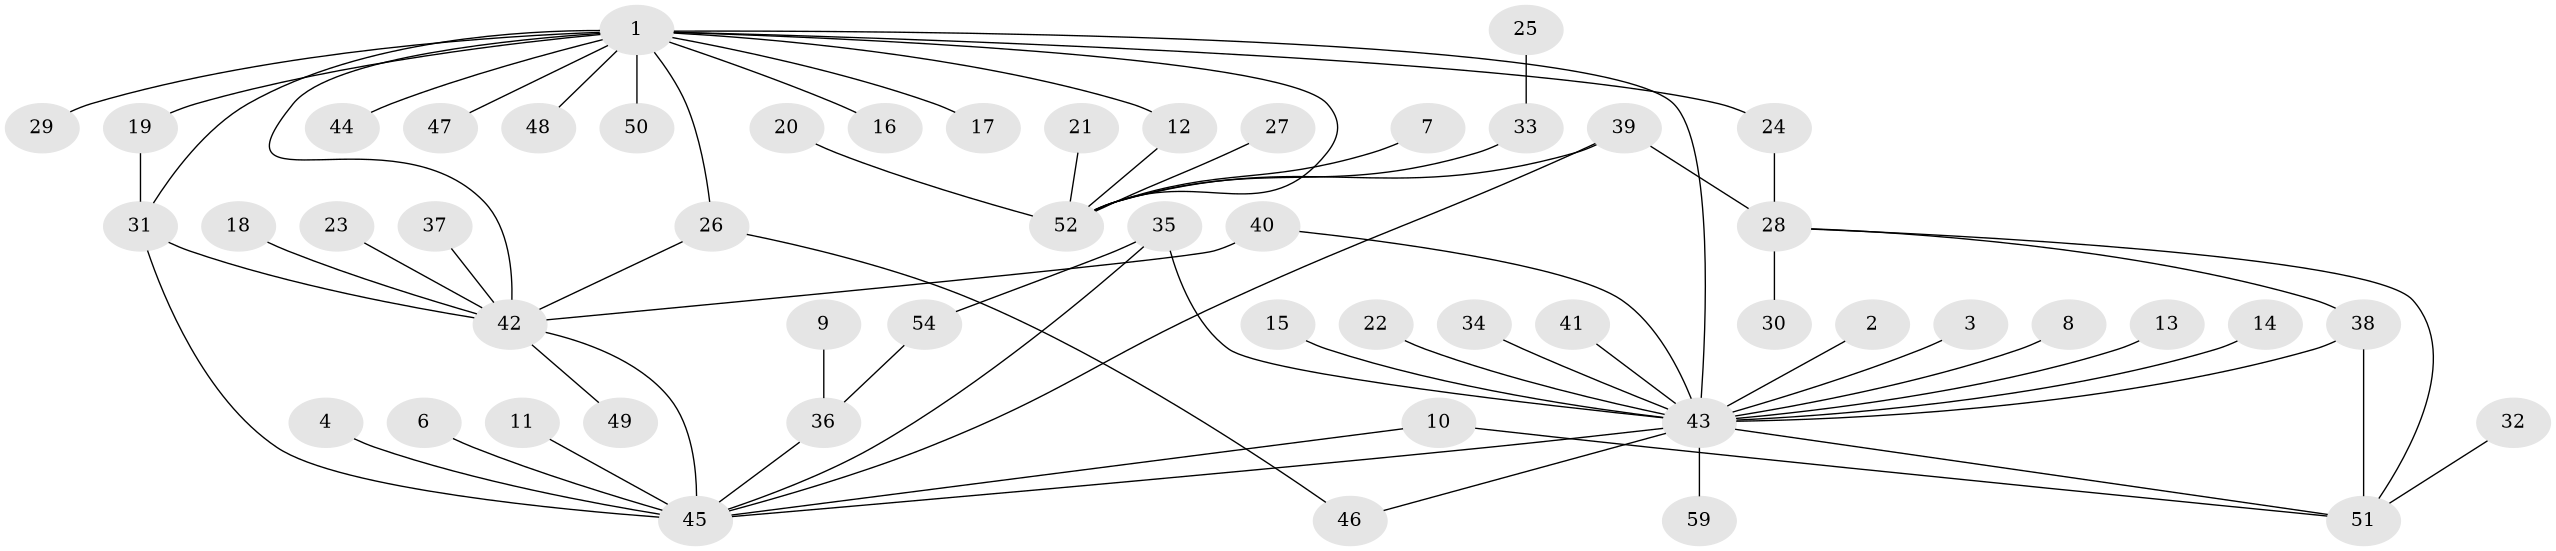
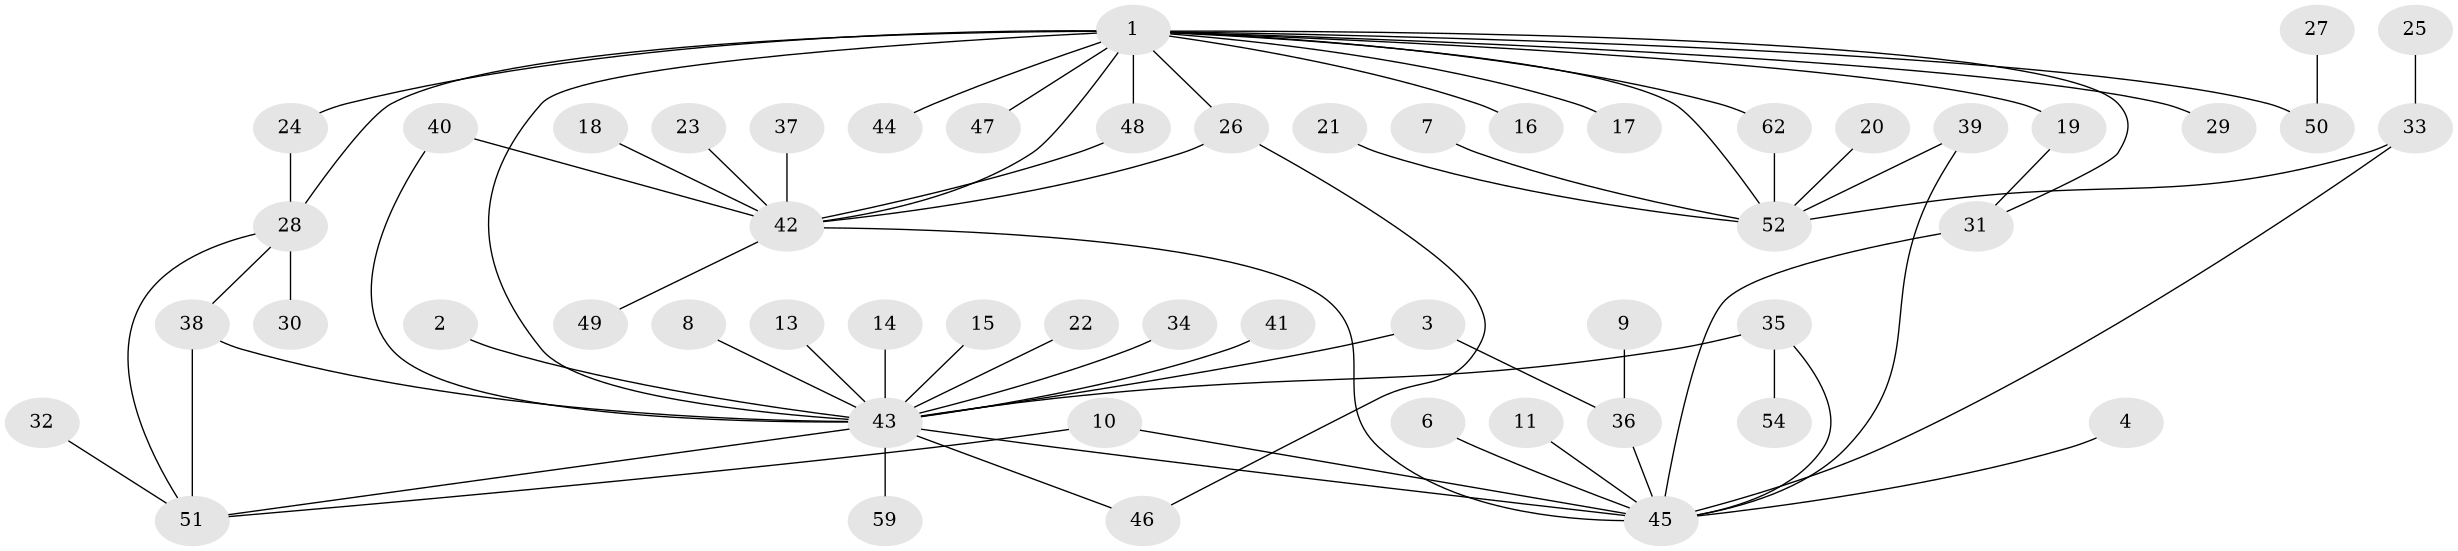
  graph {
    node [color=gray90 style=filled]
    edge [weight=1.0]
    1
-   12
+   12 [label=62]
    16
    17
    19
    24
    26
    28
    29
    31
    42
    43
    44
    47
    48
    50
    52
    46
    51
    30
    38
    45
    49
    n24 [label=59]
    2
    3
    36
    4
    6
    7
    8
    9
    10
    11
    13
    14
    15
    18
    20
    21
    22
    23
    25
    33
    27
    32
    34
    35
    54
    37
    39
    40
    41
    1 -- 12
    1 -- 16
    1 -- 17
    1 -- 19
    1 -- 24
    1 -- 26
-   39 -- 28 [weight=2.0]
+   1 -- 28 [weight=2.0]
    1 -- 29
    1 -- 31
    1 -- 42 [weight=2.0]
    1 -- 43 [weight=2.0]
    1 -- 44
    1 -- 47
    1 -- 48
    1 -- 50
    1 -- 52
    12 -- 52
    19 -- 31
    24 -- 28
    26 -- 42
    26 -- 46
    28 -- 51
    28 -- 30
    28 -- 38
-   31 -- 42
+   48 -- 42
    31 -- 45 [weight=2.0]
    42 -- 45
    42 -- 49 [weight=2.0]
    43 -- 46
    43 -- 51
    43 -- 45
    43 -- n24 [weight=2.0]
    38 -- 43
    38 -- 51
    2 -- 43
    3 -- 43
-   54 -- 36
+   3 -- 36
    36 -- 45
    4 -- 45
    6 -- 45
    7 -- 52
    8 -- 43
    9 -- 36
    10 -- 51
    10 -- 45
    11 -- 45
    13 -- 43
    14 -- 43
    15 -- 43
    18 -- 42
    20 -- 52
    21 -- 52
    22 -- 43
    23 -- 42
    25 -- 33
    33 -- 52
-   27 -- 52
+   33 -- 45
+   27 -- 50
    32 -- 51
    34 -- 43
    35 -- 43
    35 -- 45
    35 -- 54
    37 -- 42
    39 -- 52
    39 -- 45
    40 -- 42
    40 -- 43
    41 -- 43
  }
